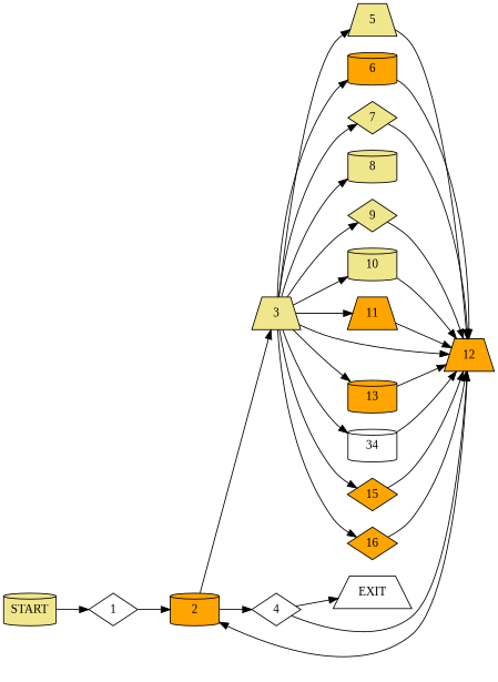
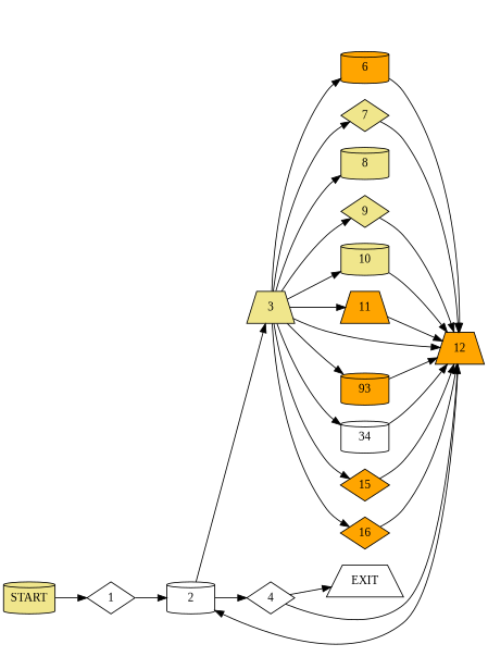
  digraph {
    fontname="Liberation Serif"
    rankdir=LR
    node [fillcolor=khaki fontname="Liberation Serif" shape=cylinder style=filled]
    edge [fontname="Liberation Serif"]
    n1 [label=START]
    1 [fillcolor=white shape=diamond]
-   2 [fillcolor=orange]
+   2 [fillcolor=white]
    n4 [fillcolor=white label=EXIT shape=trapezium]
    3 [shape=trapezium]
    4 [fillcolor=white shape=diamond]
-   5 [shape=trapezium]
    6 [fillcolor=orange]
    7 [shape=diamond]
    8
    9 [shape=diamond]
    10
    11 [fillcolor=orange shape=trapezium]
    12 [fillcolor=orange shape=trapezium]
-   13 [fillcolor=orange]
+   13 [fillcolor=orange label=93]
    n16 [fillcolor=white label=34]
    15 [fillcolor=orange shape=diamond]
    16 [fillcolor=orange shape=diamond]
    n1 -> 1
    1 -> 2
    2 -> 3
    2 -> 4
-   3 -> 5
    3 -> 6
    3 -> 7
    3 -> 8
    3 -> 9
    3 -> 10
    3 -> 11
    3 -> 12
    3 -> 13
    3 -> n16
    3 -> 15
    3 -> 16
    4 -> n4
    4 -> 12
-   5 -> 12
    6 -> 12
    7 -> 12
    9 -> 12
    10 -> 12
    11 -> 12
    12 -> 2
    13 -> 12
    n16 -> 12
    15 -> 12
    16 -> 12
  }
